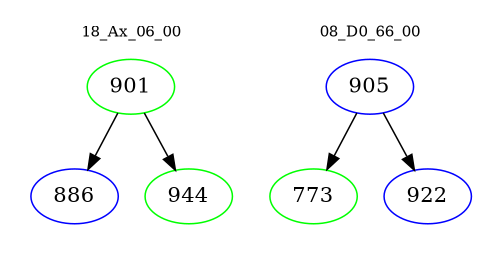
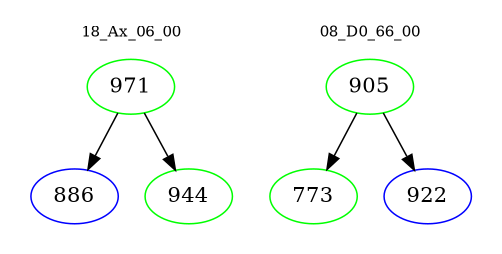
  digraph {
    node [color=green]
    edge [color=black]
-   n1 [label=901]
+   n1 [label=971]
    n2 [color=blue label=886]
    n3 [label=944]
-   n4 [color=blue label=905]
+   n4 [label=905]
    n5 [label=773]
    n6 [color=blue label=922]
    subgraph cluster_1 {
      color=white
      fontsize=10
      label="18_Ax_06_00"
      n1
      n2
      n3
    }
    subgraph cluster_2 {
      color=white
      fontsize=10
      label="08_D0_66_00"
      n4
      n5
      n6
    }
    n1 -> n2
    n1 -> n3
    n4 -> n5
    n4 -> n6
  }
